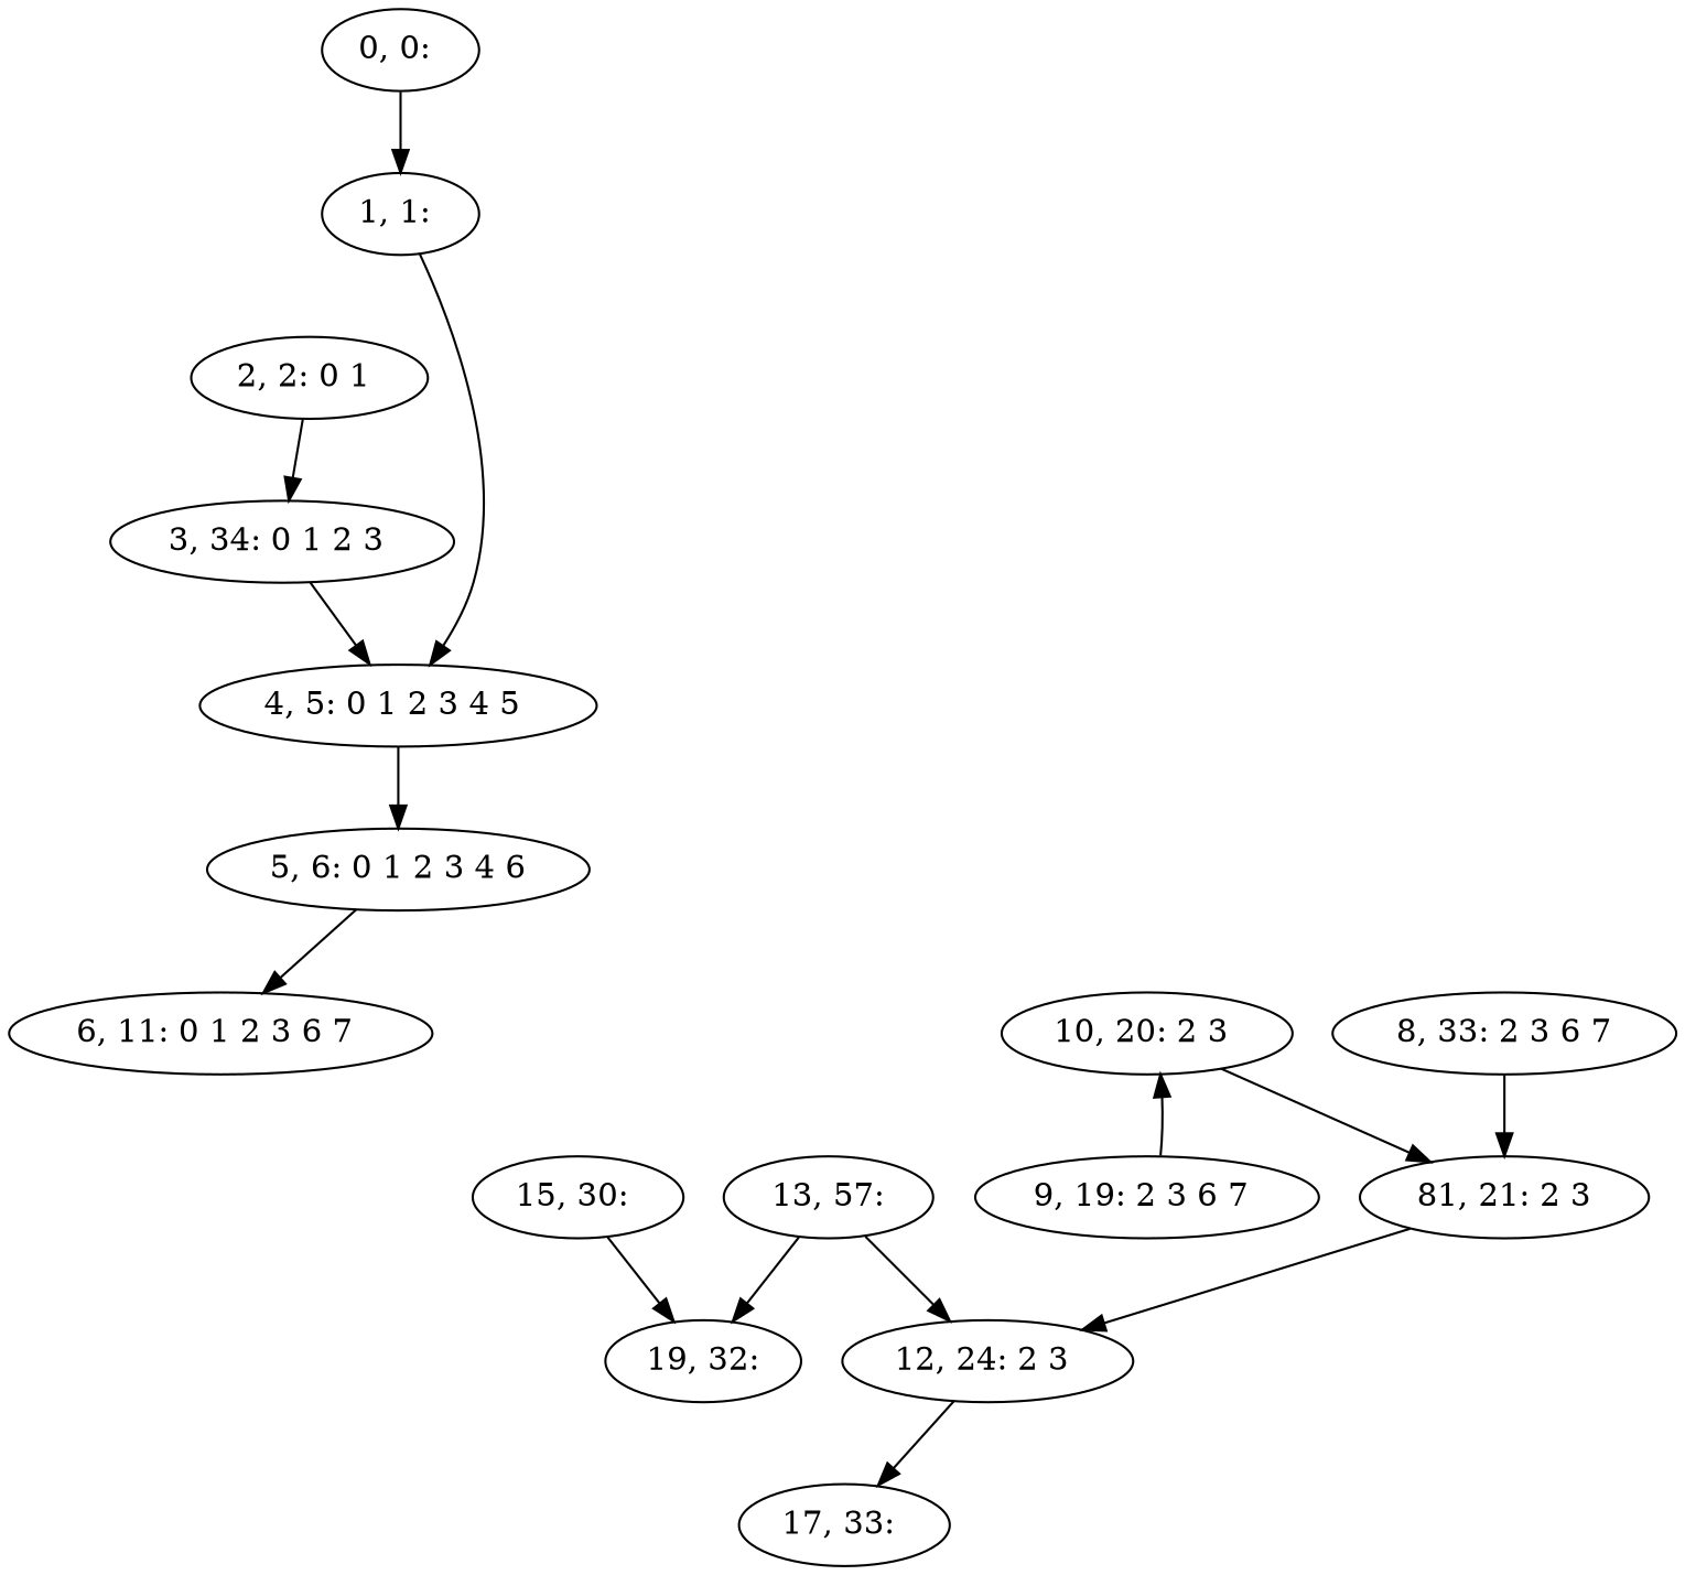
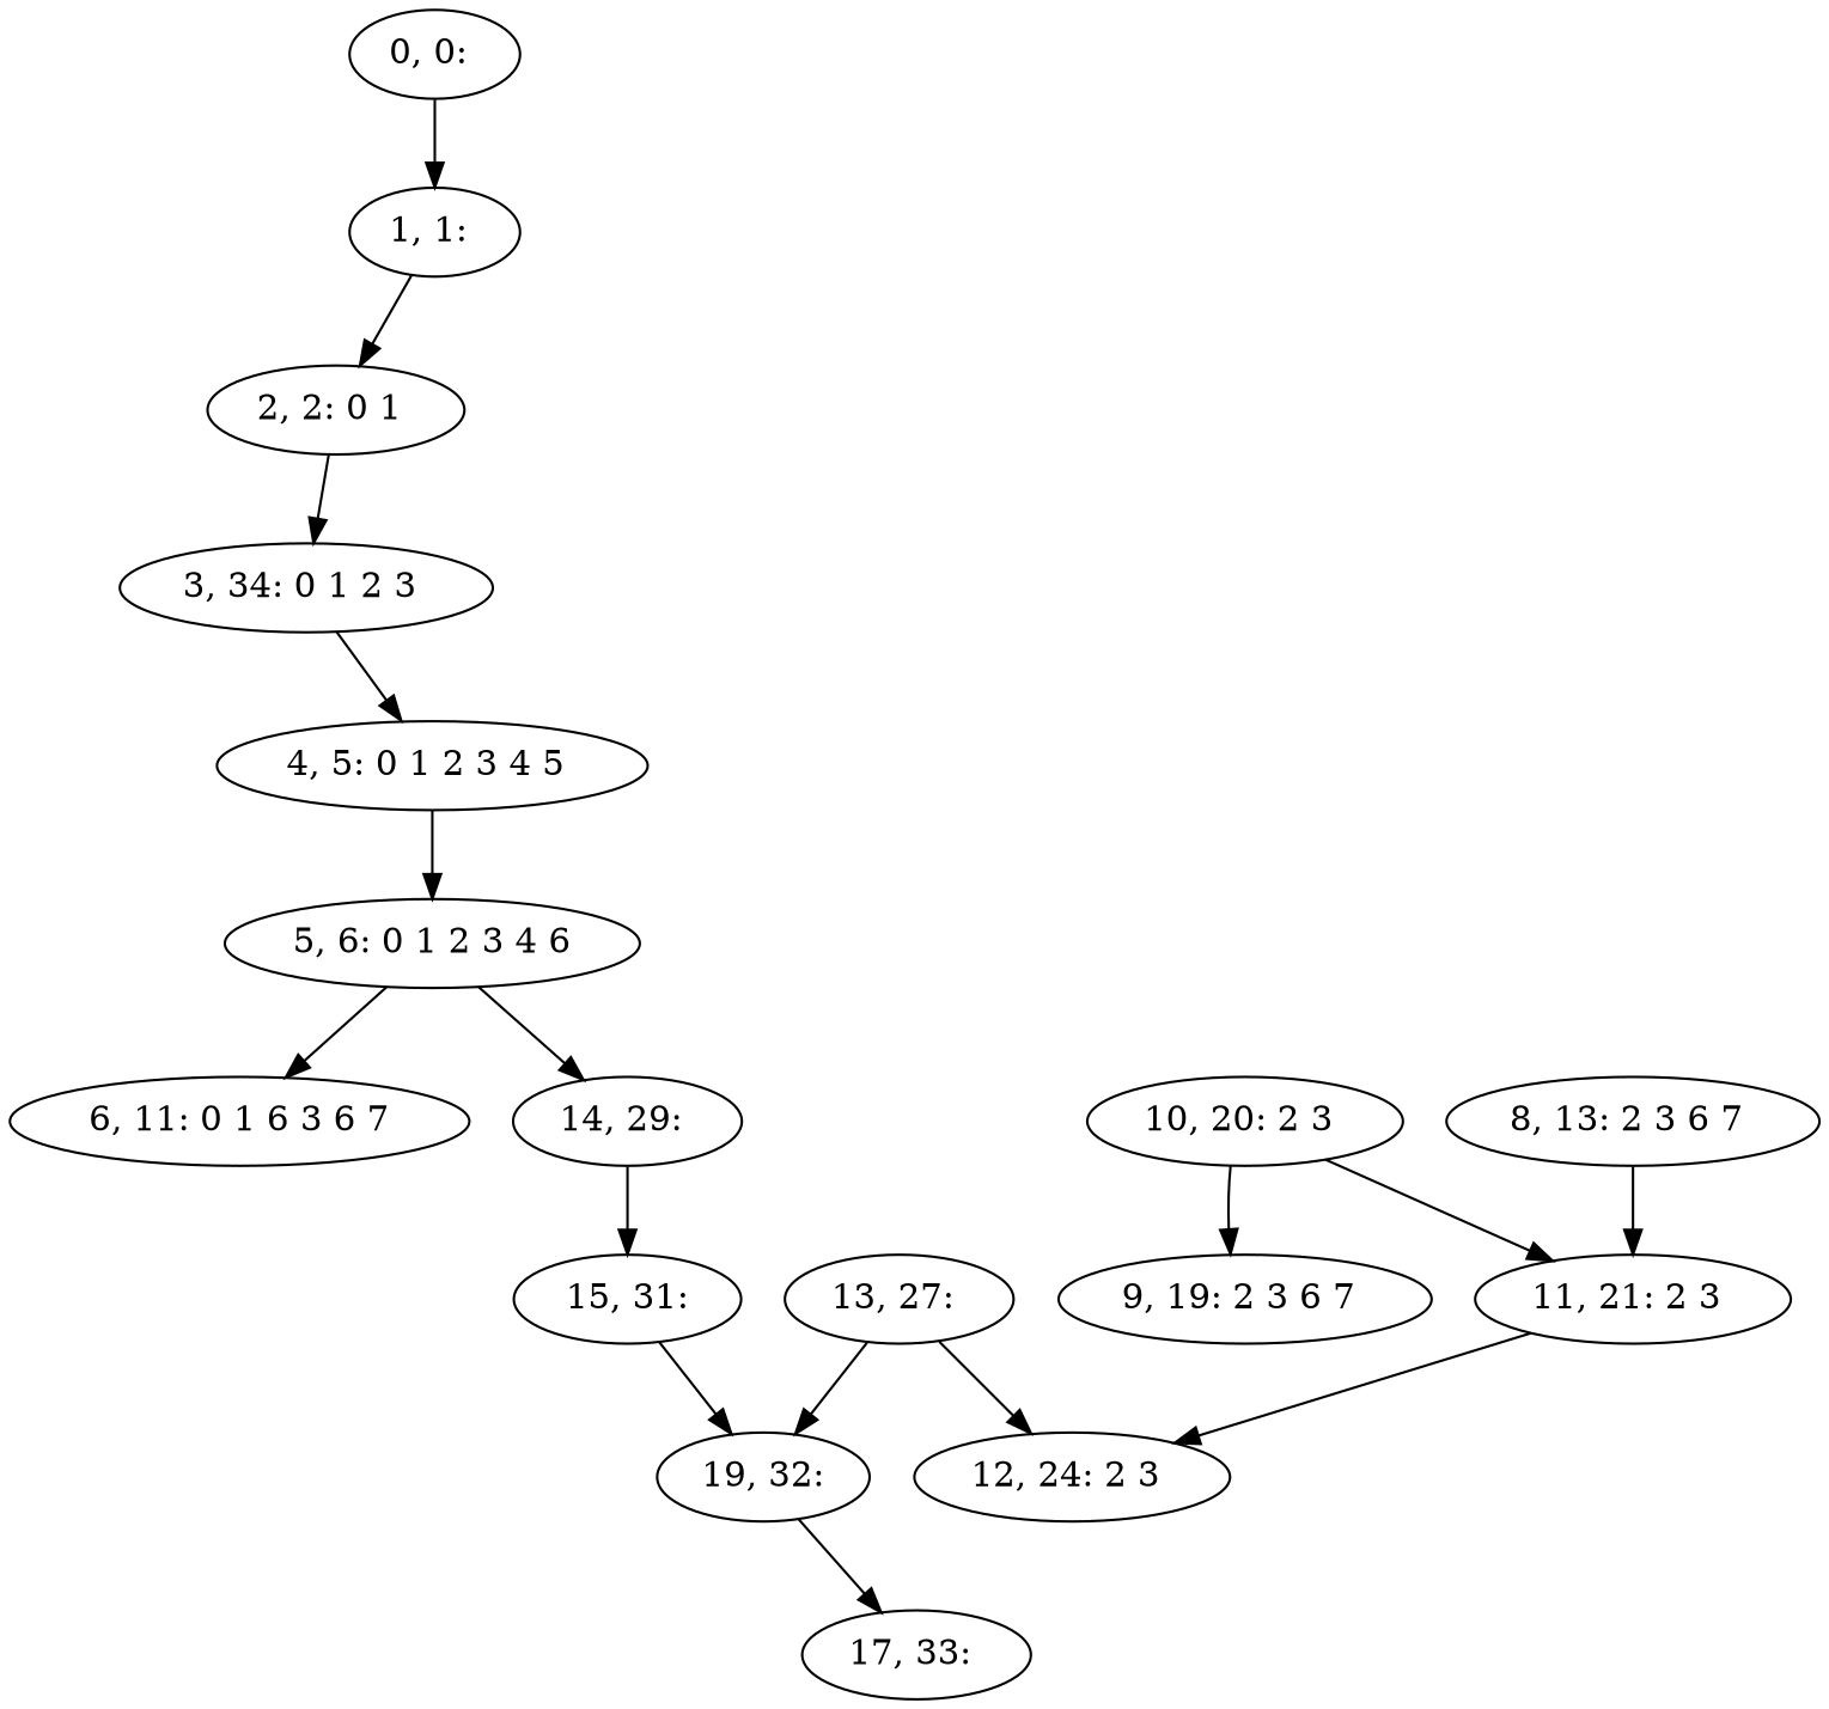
  digraph {
    n1 [label="0, 0: "]
    n2 [label="1, 1: "]
    n3 [label="2, 2: 0 1 "]
    n4 [label="3, 34: 0 1 2 3 "]
    n5 [label="4, 5: 0 1 2 3 4 5 "]
    n6 [label="5, 6: 0 1 2 3 4 6"]
-   n7 [label="6, 11: 0 1 2 3 6 7 "]
-   n9 [label="15, 30: "]
-   n10 [label="8, 33: 2 3 6 7"]
-   n11 [label="81, 21: 2 3"]
+   n7 [label="6, 11: 0 1 6 3 6 7"]
+   n8 [label="14, 29: "]
+   n9 [label="15, 31:"]
+   n10 [label="8, 13: 2 3 6 7 "]
+   n11 [label="11, 21: 2 3 "]
    n12 [label="9, 19: 2 3 6 7 "]
    n13 [label="10, 20: 2 3 "]
    n14 [label="12, 24: 2 3 "]
-   n15 [label="13, 57:"]
+   n15 [label="13, 27: "]
    n16 [label="19, 32:"]
    n17 [label="17, 33: "]
    n1 -> n2
-   n2 -> n5
+   n2 -> n3
    n3 -> n4
    n4 -> n5
    n5 -> n6
    n6 -> n7
+   n6 -> n8
+   n8 -> n9
    n9 -> n16
    n10 -> n11
    n11 -> n14
-   n12 -> n13
+   n13 -> n12
    n13 -> n11
    n15 -> n14
    n15 -> n16
-   n14 -> n17
+   n16 -> n17
  }
